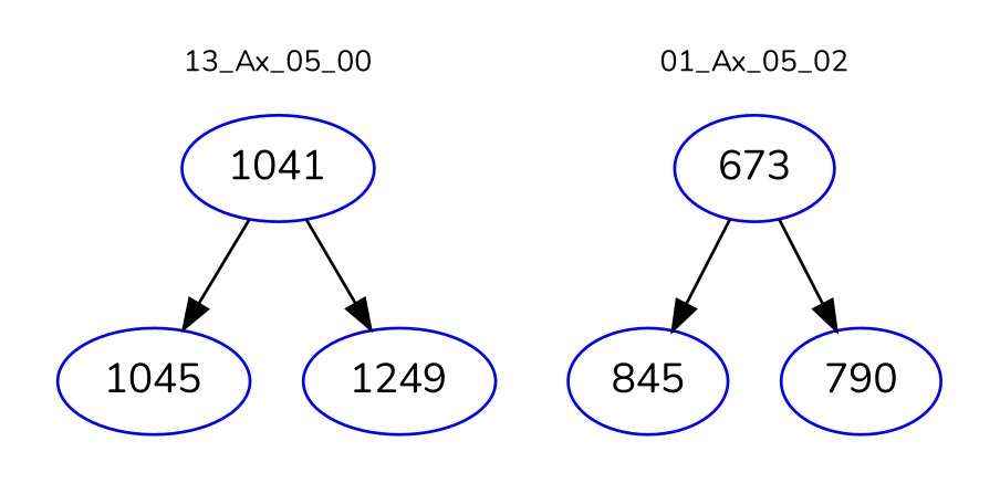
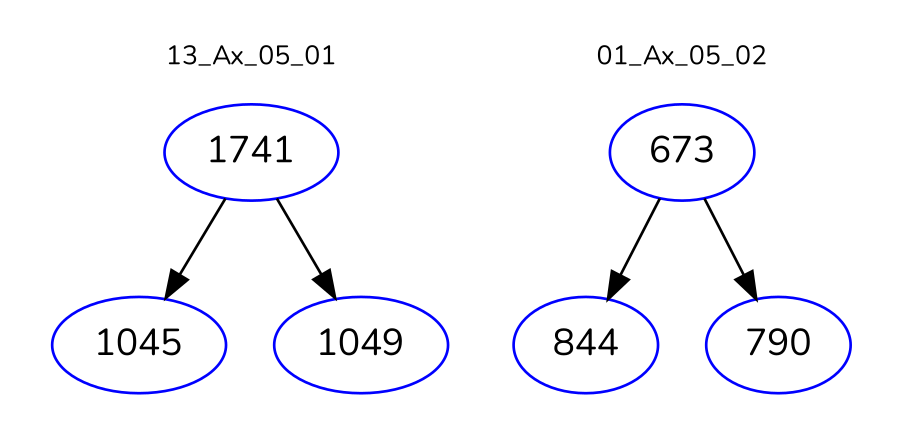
  digraph {
    fontname=Nunito
    node [color=blue fontname=Nunito]
    edge [color=black fontname=Nunito]
-   n1 [label=1041]
+   n1 [label=1741]
    n2 [label=1045]
-   n3 [label=1249]
+   n3 [label=1049]
    n4 [label=673]
-   n5 [label=845]
+   n5 [label=844]
    n6 [label=790]
    subgraph cluster_1 {
      color=white
      fontsize=10
-     label="13_Ax_05_00"
+     label="13_Ax_05_01"
      n1
      n2
      n3
    }
    subgraph cluster_2 {
      color=white
      fontsize=10
      label="01_Ax_05_02"
      n4
      n5
      n6
    }
    n1 -> n2
    n1 -> n3
    n4 -> n5
    n4 -> n6
  }
